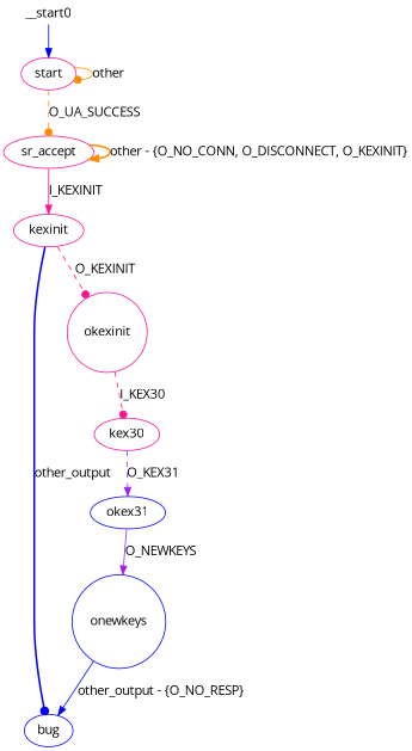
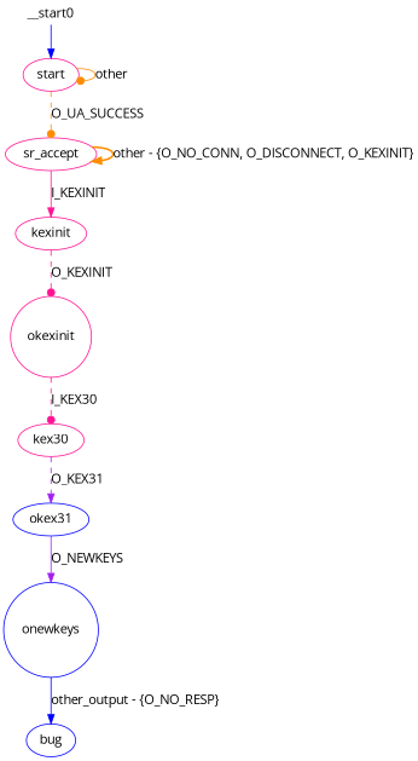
  digraph {
    fontname="Open Sans"
    node [color=deeppink fontname="Open Sans" shape=ellipse]
    edge [arrowhead=normal color=darkorange fontname="Open Sans" style=solid]
    start
    sr_accept
    kexinit
    bug [color=blue]
    okexinit [shape=circle]
    kex30
    okex31 [color=blue]
    onewkeys [color=blue shape=circle]
    __start0 [color=blue height=0 shape=none width=0]
    start -> start [arrowhead=dot label=other]
    start -> sr_accept [arrowhead=dot label=O_UA_SUCCESS style=dashed]
    sr_accept -> sr_accept [label="other - {O_NO_CONN, O_DISCONNECT, O_KEXINIT}" style=bold]
    sr_accept -> kexinit [color=deeppink label=I_KEXINIT]
-   kexinit -> bug [arrowhead=dot color=blue label=other_output style=bold]
    kexinit -> okexinit [arrowhead=dot color=deeppink label=O_KEXINIT style=dashed]
    okexinit -> kex30 [arrowhead=dot color=deeppink label=I_KEX30 style=dashed]
    kex30 -> okex31 [color=purple label=O_KEX31 style=dashed]
    okex31 -> onewkeys [color=purple label=O_NEWKEYS]
    onewkeys -> bug [color=blue label="other_output - {O_NO_RESP}"]
    __start0 -> start [color=blue]
  }
